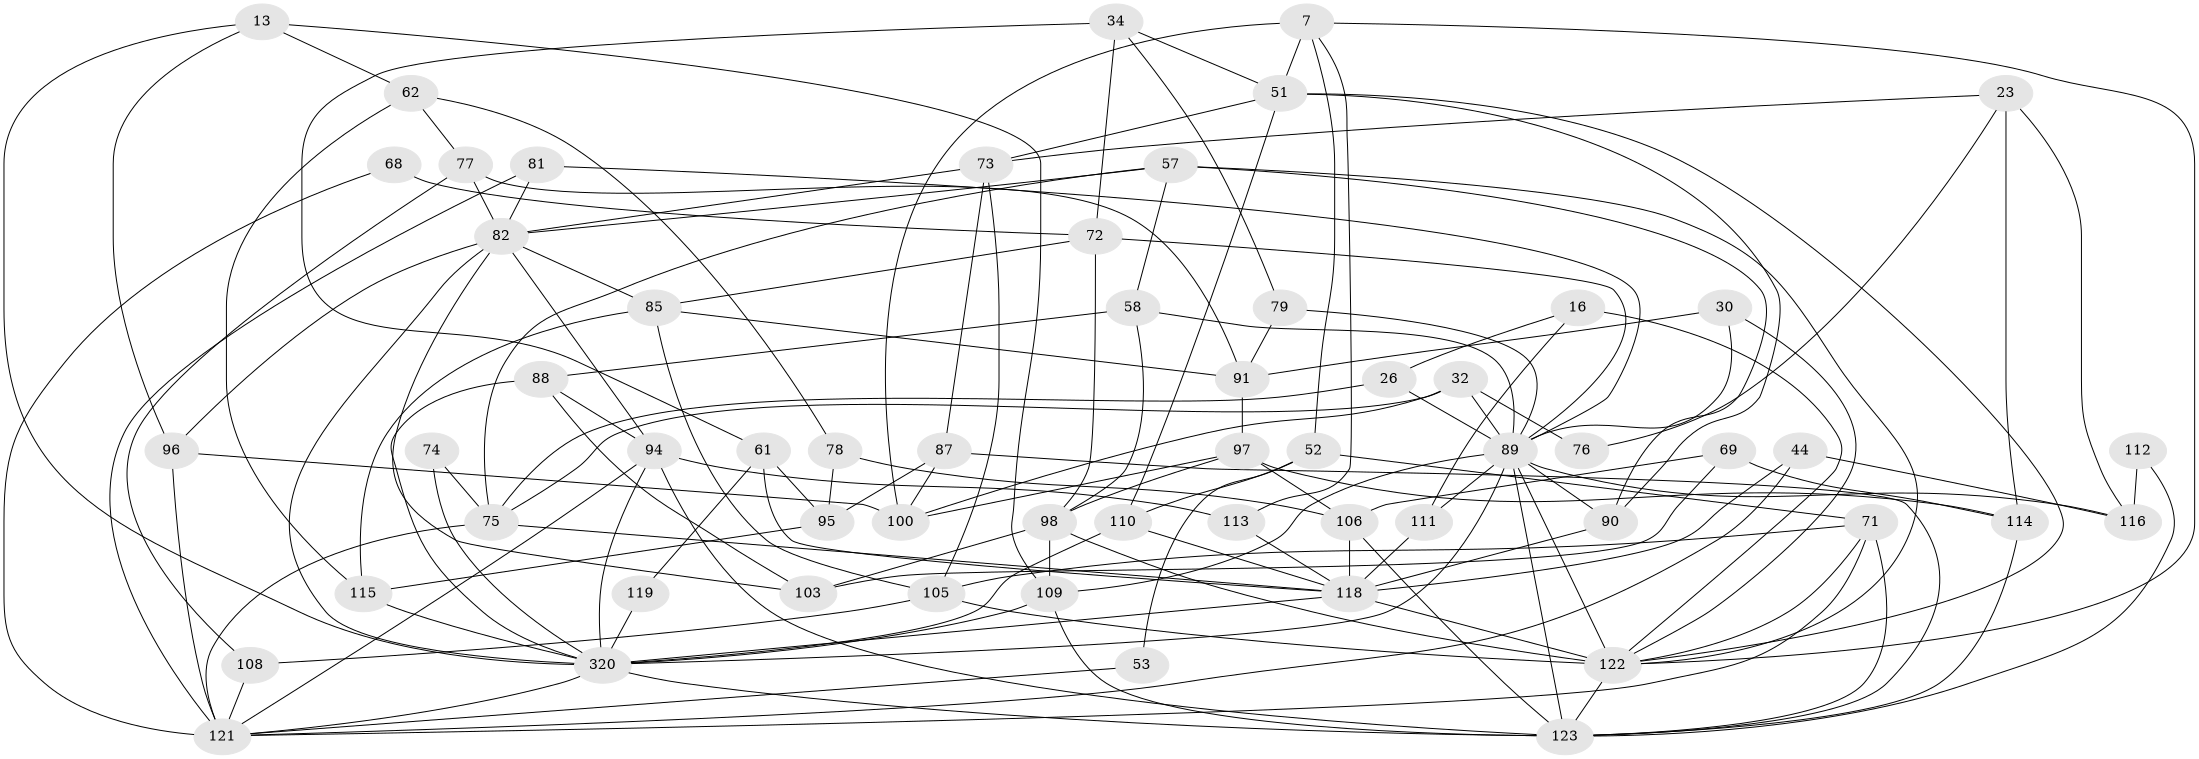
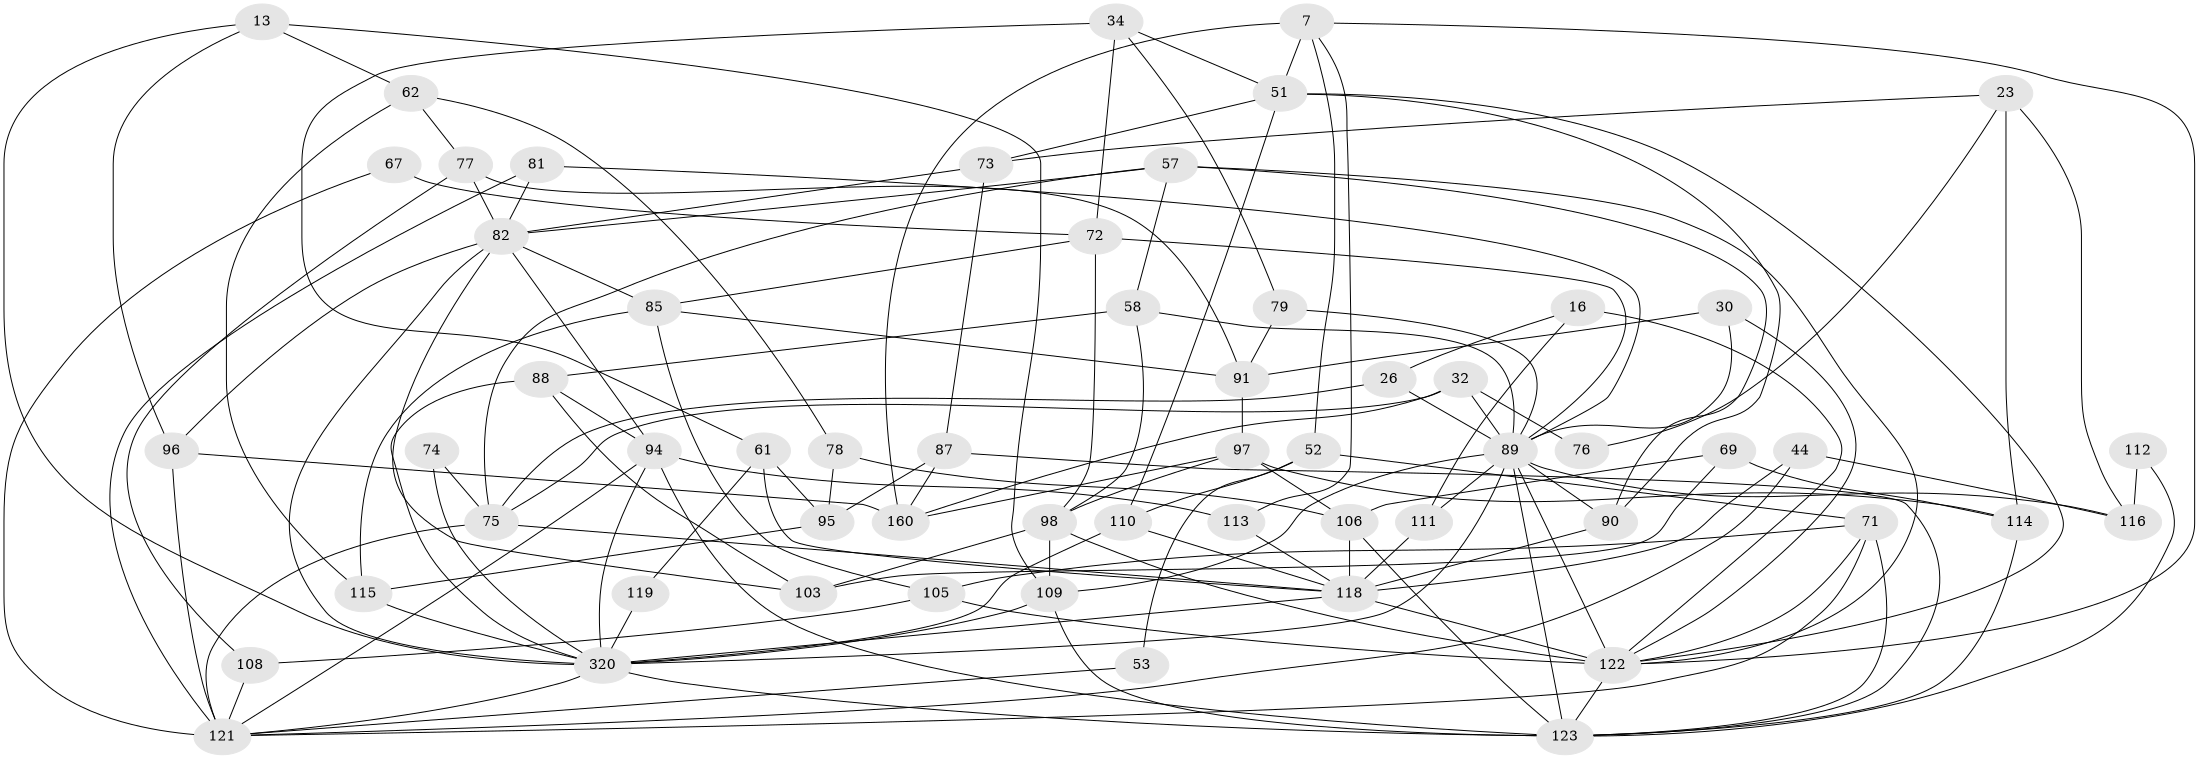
  graph {
    node [color=gray90 style=filled]
    51 [super="+45"]
    122 [super="+46+84+93"]
    73 [super="+26"]
    90
    110
    7
    52
-   100
+   100 [label=160]
    113
    53
    71 [super="+50"]
    118 [super="+38+99"]
    123 [super="+107+43+15"]
    13
    62
    96 [super="+2"]
    109 [super="+40+20"]
    n18 [label=320 super="+117+64"]
    77
    78
    115 [super="+42"]
    121 [super="+12+41+33+83"]
    16
    n24 [label=26]
    111 [super="+8"]
    75 [super="+49"]
    89 [super="+56+67"]
    116 [super="+101"]
    82 [super="+28+59"]
    105 [super="+31"]
    87 [super="+24"]
    23
    76
    114 [super="+104+22"]
    30
    91 [super="+29"]
    97
    32
    34
    61 [super="+60"]
    72 [super="+6+37"]
    79
    119
    95
    98 [super="+86"]
    85
    44
    57 [super="+48"]
    58
    88 [super="+70"]
    103
    94 [super="+19+92"]
    108
    106 [super="+65"]
-   68
+   68 [label=67]
    69 [super="+47"]
    74
    81 [super="+39"]
    112
    51 -- 122
    51 -- 73
    51 -- 90
    51 -- 110
    122 -- 123 [weight=3]
    73 -- 82
-   73 -- 105
    73 -- 87
    90 -- 118
    110 -- 118
    110 -- n18
    7 -- 51 [weight=2]
    7 -- 122
    7 -- 52
    7 -- 100
    7 -- 113
    52 -- 110
    52 -- 53
    52 -- 71
    113 -- 118
    53 -- 121
    71 -- 122
    71 -- 123
    71 -- 121
    71 -- 105
    118 -- 122 [weight=2]
    118 -- n18
    13 -- 62
    13 -- 96 [weight=2]
    13 -- 109 [weight=2]
    13 -- n18
    62 -- 77
    62 -- 78
    62 -- 115
    96 -- 100
    96 -- 121 [weight=3]
    109 -- 123 [weight=2]
    109 -- n18 [weight=2]
    n18 -- 123
    n18 -- 121 [weight=2]
    77 -- 82
    77 -- 91
    77 -- 108
    78 -- 95
    78 -- 106
    115 -- n18 [weight=2]
    16 -- 122
    16 -- n24
    16 -- 111
    n24 -- 75 [weight=2]
    n24 -- 89
    111 -- 118 [weight=2]
    75 -- 118
    75 -- 121 [weight=3]
    89 -- 122
    89 -- 90
    89 -- 123 [weight=2]
    89 -- 109 [weight=2]
    89 -- n18 [weight=2]
    89 -- 111 [weight=2]
    89 -- 116 [weight=3]
    82 -- 96
    82 -- n18 [weight=2]
    82 -- 85
    82 -- 103
    82 -- 94
    105 -- 122
    105 -- 108
    87 -- 100
    87 -- 123
    87 -- 95
    23 -- 73
    23 -- 116
    23 -- 76
    23 -- 114 [weight=2]
    114 -- 123 [weight=2]
    30 -- 122
    30 -- 89
    30 -- 91
    91 -- 97
    97 -- 100
    97 -- 114 [weight=2]
    97 -- 98 [weight=2]
    97 -- 106 [weight=2]
    32 -- 100
    32 -- 75
    32 -- 89
    32 -- 76
    34 -- 51
    34 -- 61 [weight=2]
    34 -- 72
    34 -- 79
    61 -- 118
    61 -- 119
    61 -- 95 [weight=2]
    72 -- 89
    72 -- 98
    72 -- 85
    79 -- 89
    79 -- 91
    119 -- n18
    95 -- 115
    98 -- 122
    98 -- 109 [weight=2]
    98 -- 103
    85 -- 115
    85 -- 105
    85 -- 91
    44 -- 118
    44 -- 121
    44 -- 116
    57 -- 122
    57 -- 90
    57 -- 75
    57 -- 82
    57 -- 58
    58 -- 89
    58 -- 98
    58 -- 88
    88 -- n18 [weight=2]
    88 -- 103
    88 -- 94 [weight=2]
    94 -- 113
    94 -- 123 [weight=2]
    94 -- n18
    94 -- 121 [weight=2]
    108 -- 121
    106 -- 118 [weight=3]
    106 -- 123
    68 -- 121
    68 -- 72
    69 -- 114
    69 -- 103
    69 -- 106
    74 -- n18
    74 -- 75
    81 -- 121
    81 -- 89
    81 -- 82
    112 -- 123
    112 -- 116
  }
